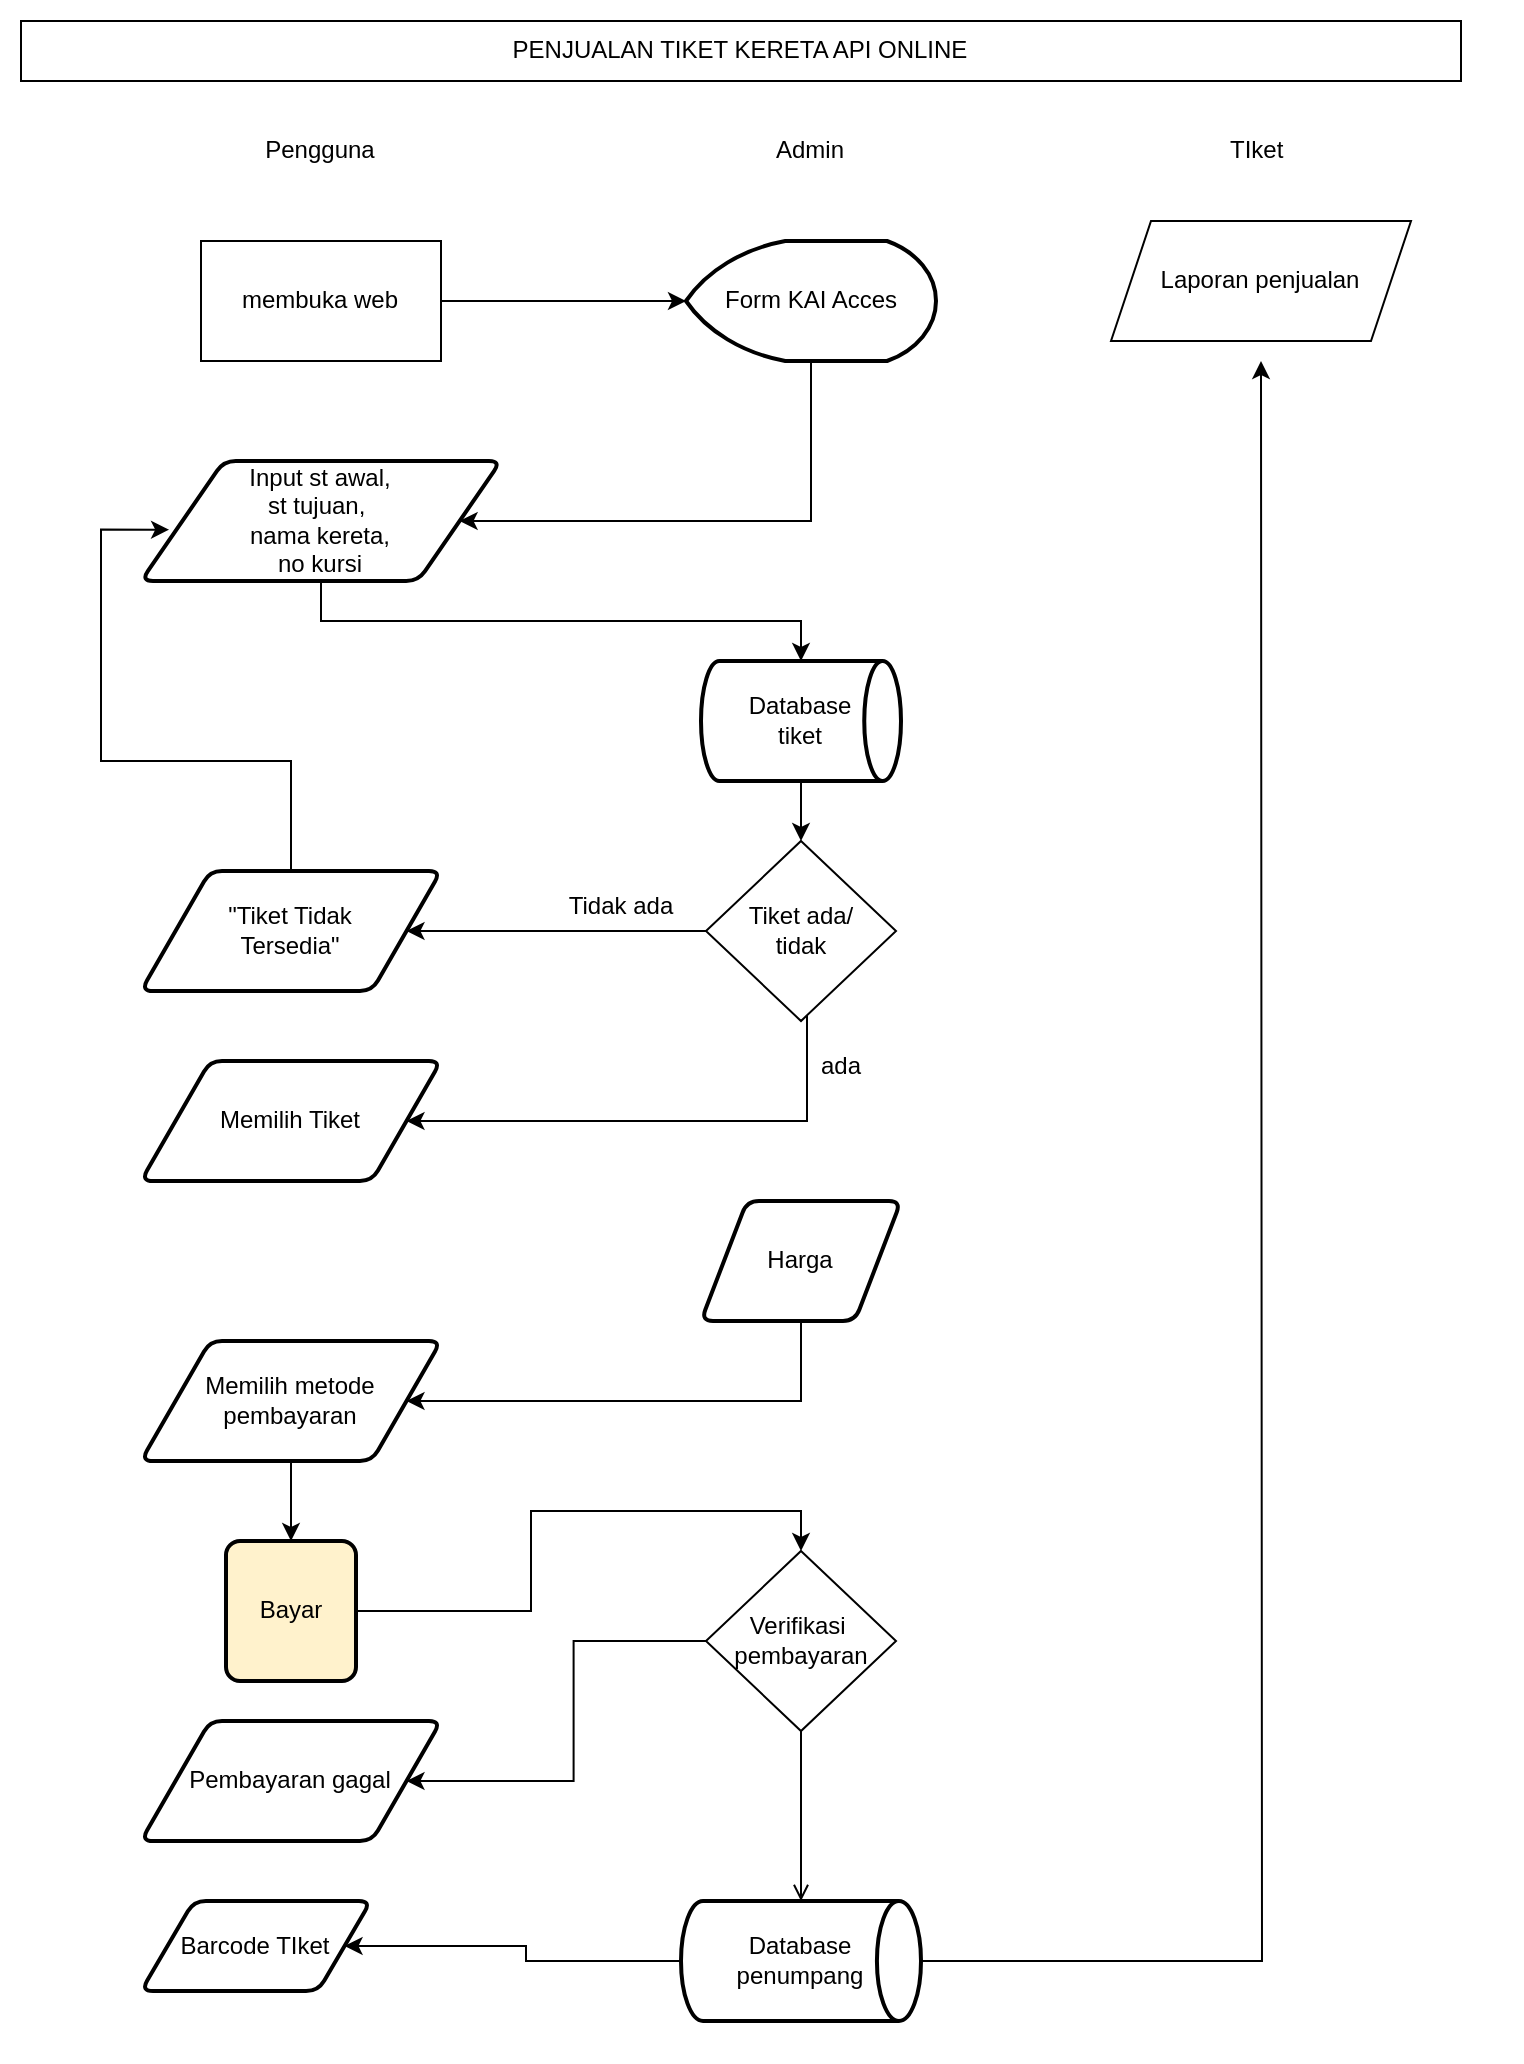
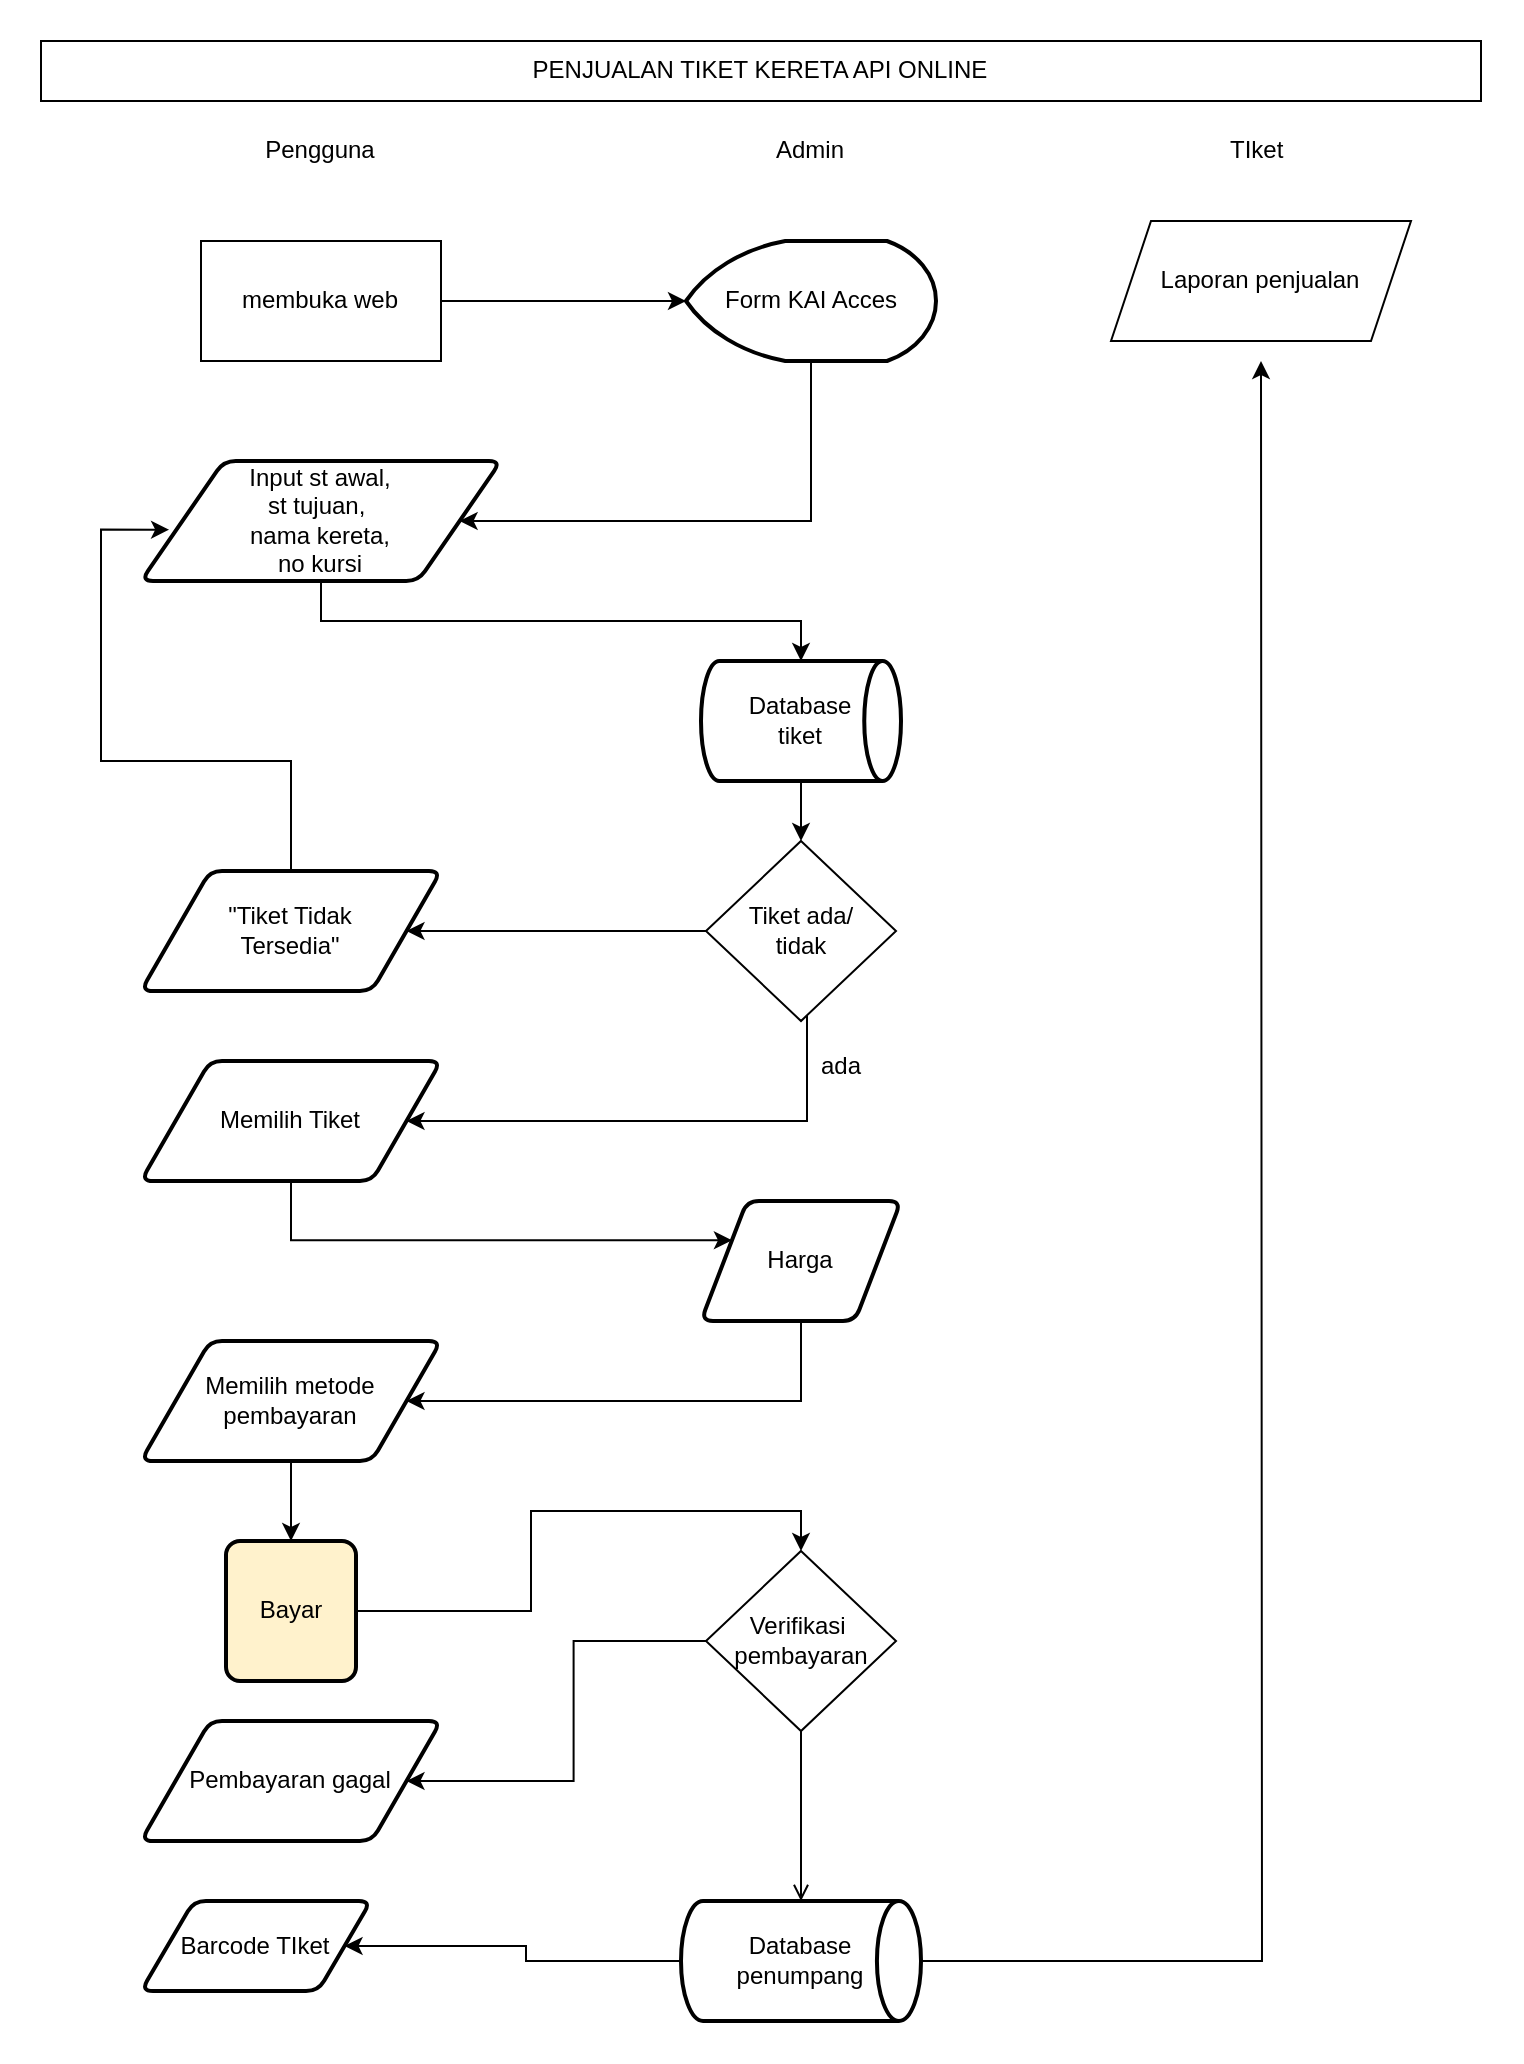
  <mxCell id="0" />
  <mxCell id="1" parent="0" />
- <mxCell id="2" value="PENJUALAN TIKET KERETA API ONLINE" style="rounded=0;whiteSpace=wrap;html=1;" parent="1" vertex="1"><mxGeometry x="10" y="10" width="720" height="30" as="geometry" /></mxCell>
+ <mxCell id="2" value="PENJUALAN TIKET KERETA API ONLINE" style="rounded=0;whiteSpace=wrap;html=1;" parent="1" vertex="1"><mxGeometry x="20" y="20" width="720" height="30" as="geometry" /></mxCell>
  <mxCell id="3" value="Pengguna" style="text;html=1;strokeColor=none;fillColor=none;align=center;verticalAlign=middle;whiteSpace=wrap;rounded=0;" parent="1" vertex="1"><mxGeometry x="130" y="60" width="60" height="30" as="geometry" /></mxCell>
  <mxCell id="4" value="Admin" style="text;html=1;strokeColor=none;fillColor=none;align=center;verticalAlign=middle;whiteSpace=wrap;rounded=0;" parent="1" vertex="1"><mxGeometry x="375" y="60" width="60" height="30" as="geometry" /></mxCell>
  <mxCell id="5" style="edgeStyle=orthogonalEdgeStyle;rounded=0;orthogonalLoop=1;jettySize=auto;html=1;entryX=0;entryY=0.5;entryDx=0;entryDy=0;entryPerimeter=0;" parent="1" source="6" target="10" edge="1"><mxGeometry relative="1" as="geometry" /></mxCell>
  <mxCell id="6" value="membuka web" style="rounded=0;whiteSpace=wrap;html=1;" parent="1" vertex="1"><mxGeometry x="100" y="120" width="120" height="60" as="geometry" /></mxCell>
  <mxCell id="7" style="edgeStyle=orthogonalEdgeStyle;rounded=0;orthogonalLoop=1;jettySize=auto;html=1;entryX=0.5;entryY=0;entryDx=0;entryDy=0;entryPerimeter=0;" parent="1" source="8" target="19" edge="1"><mxGeometry relative="1" as="geometry"><Array as="points"><mxPoint x="160" y="310" /><mxPoint x="400" y="310" /></Array></mxGeometry></mxCell>
  <mxCell id="8" value="Input st awal, &lt;br&gt;st tujuan,&amp;nbsp;&lt;br&gt;nama kereta, &lt;br&gt;no kursi" style="shape=parallelogram;html=1;strokeWidth=2;perimeter=parallelogramPerimeter;whiteSpace=wrap;rounded=1;arcSize=12;size=0.23;" parent="1" vertex="1"><mxGeometry x="70" y="230" width="180" height="60" as="geometry" /></mxCell>
  <mxCell id="9" style="edgeStyle=orthogonalEdgeStyle;rounded=0;orthogonalLoop=1;jettySize=auto;html=1;entryX=1;entryY=0.5;entryDx=0;entryDy=0;" parent="1" source="10" target="8" edge="1"><mxGeometry relative="1" as="geometry"><Array as="points"><mxPoint x="405" y="260" /></Array></mxGeometry></mxCell>
  <mxCell id="10" value="Form KAI Acces" style="strokeWidth=2;html=1;shape=mxgraph.flowchart.display;whiteSpace=wrap;" parent="1" vertex="1"><mxGeometry x="342.5" y="120" width="125" height="60" as="geometry" /></mxCell>
  <mxCell id="11" style="edgeStyle=orthogonalEdgeStyle;rounded=0;orthogonalLoop=1;jettySize=auto;html=1;entryX=1;entryY=0.5;entryDx=0;entryDy=0;" parent="1" source="13" target="15" edge="1"><mxGeometry relative="1" as="geometry" /></mxCell>
  <mxCell id="12" style="edgeStyle=orthogonalEdgeStyle;rounded=0;orthogonalLoop=1;jettySize=auto;html=1;entryX=1;entryY=0.5;entryDx=0;entryDy=0;" parent="1" source="13" target="17" edge="1"><mxGeometry relative="1" as="geometry"><Array as="points"><mxPoint x="403" y="560" /></Array></mxGeometry></mxCell>
  <mxCell id="13" value="Tiket ada/&lt;br&gt;tidak" style="rhombus;whiteSpace=wrap;html=1;" parent="1" vertex="1"><mxGeometry x="352.5" y="420" width="95" height="90" as="geometry" /></mxCell>
  <mxCell id="14" style="edgeStyle=orthogonalEdgeStyle;rounded=0;orthogonalLoop=1;jettySize=auto;html=1;entryX=0.078;entryY=0.572;entryDx=0;entryDy=0;entryPerimeter=0;" parent="1" source="15" target="8" edge="1"><mxGeometry relative="1" as="geometry"><Array as="points"><mxPoint x="145" y="380" /><mxPoint x="50" y="380" /><mxPoint x="50" y="264" /></Array></mxGeometry></mxCell>
  <mxCell id="15" value="&quot;Tiket Tidak&lt;br&gt;Tersedia&quot;" style="shape=parallelogram;html=1;strokeWidth=2;perimeter=parallelogramPerimeter;whiteSpace=wrap;rounded=1;arcSize=12;size=0.23;" parent="1" vertex="1"><mxGeometry x="70" y="435" width="150" height="60" as="geometry" /></mxCell>
+ <mxCell id="16" style="edgeStyle=orthogonalEdgeStyle;rounded=0;orthogonalLoop=1;jettySize=auto;html=1;entryX=0;entryY=0.25;entryDx=0;entryDy=0;" parent="1" source="17" target="25" edge="1"><mxGeometry relative="1" as="geometry"><Array as="points"><mxPoint x="145" y="620" /></Array></mxGeometry></mxCell>
  <mxCell id="17" value="Memilih Tiket" style="shape=parallelogram;html=1;strokeWidth=2;perimeter=parallelogramPerimeter;whiteSpace=wrap;rounded=1;arcSize=12;size=0.23;" parent="1" vertex="1"><mxGeometry x="70" y="530" width="150" height="60" as="geometry" /></mxCell>
  <mxCell id="18" style="edgeStyle=orthogonalEdgeStyle;rounded=0;orthogonalLoop=1;jettySize=auto;html=1;entryX=0.5;entryY=0;entryDx=0;entryDy=0;" parent="1" source="19" target="13" edge="1"><mxGeometry relative="1" as="geometry" /></mxCell>
  <mxCell id="19" value="Database &lt;br&gt;tiket" style="strokeWidth=2;html=1;shape=mxgraph.flowchart.direct_data;whiteSpace=wrap;" parent="1" vertex="1"><mxGeometry x="350" y="330" width="100" height="60" as="geometry" /></mxCell>
- <mxCell id="20" value="Tidak ada" style="text;html=1;align=center;verticalAlign=middle;resizable=0;points=[];autosize=1;strokeColor=none;fillColor=none;" parent="1" vertex="1"><mxGeometry x="270" y="438" width="80" height="30" as="geometry" /></mxCell>
  <mxCell id="21" value="ada" style="text;html=1;align=center;verticalAlign=middle;resizable=0;points=[];autosize=1;strokeColor=none;fillColor=none;" parent="1" vertex="1"><mxGeometry x="400" y="518" width="40" height="30" as="geometry" /></mxCell>
  <mxCell id="22" value="" style="edgeStyle=orthogonalEdgeStyle;rounded=0;orthogonalLoop=1;jettySize=auto;html=1;" parent="1" source="23" target="27" edge="1"><mxGeometry relative="1" as="geometry" /></mxCell>
  <mxCell id="23" value="Memilih metode pembayaran" style="shape=parallelogram;html=1;strokeWidth=2;perimeter=parallelogramPerimeter;whiteSpace=wrap;rounded=1;arcSize=12;size=0.23;" parent="1" vertex="1"><mxGeometry x="70" y="670" width="150" height="60" as="geometry" /></mxCell>
  <mxCell id="24" style="edgeStyle=orthogonalEdgeStyle;rounded=0;orthogonalLoop=1;jettySize=auto;html=1;entryX=1;entryY=0.5;entryDx=0;entryDy=0;" parent="1" source="25" target="23" edge="1"><mxGeometry relative="1" as="geometry"><Array as="points"><mxPoint x="400" y="700" /></Array></mxGeometry></mxCell>
  <mxCell id="25" value="Harga" style="shape=parallelogram;html=1;strokeWidth=2;perimeter=parallelogramPerimeter;whiteSpace=wrap;rounded=1;arcSize=12;size=0.23;" parent="1" vertex="1"><mxGeometry x="350" y="600" width="100" height="60" as="geometry" /></mxCell>
  <mxCell id="26" style="edgeStyle=orthogonalEdgeStyle;rounded=0;orthogonalLoop=1;jettySize=auto;html=1;entryX=0.5;entryY=0;entryDx=0;entryDy=0;" parent="1" source="27" target="33" edge="1"><mxGeometry relative="1" as="geometry" /></mxCell>
  <mxCell id="27" value="Bayar" style="rounded=1;whiteSpace=wrap;html=1;absoluteArcSize=1;arcSize=14;strokeWidth=2;fillColor=#fff2cc;" parent="1" vertex="1"><mxGeometry x="112.5" y="770" width="65" height="70" as="geometry" /></mxCell>
  <mxCell id="28" style="edgeStyle=orthogonalEdgeStyle;rounded=0;orthogonalLoop=1;jettySize=auto;html=1;" parent="1" source="29" target="30" edge="1"><mxGeometry relative="1" as="geometry" /></mxCell>
  <mxCell id="29" value="Database penumpang" style="strokeWidth=2;html=1;shape=mxgraph.flowchart.direct_data;whiteSpace=wrap;" parent="1" vertex="1"><mxGeometry x="340" y="950" width="120" height="60" as="geometry" /></mxCell>
  <mxCell id="30" value="Barcode TIket" style="shape=parallelogram;html=1;strokeWidth=2;perimeter=parallelogramPerimeter;whiteSpace=wrap;rounded=1;arcSize=12;size=0.23;" parent="1" vertex="1"><mxGeometry x="70" y="950" width="115" height="45" as="geometry" /></mxCell>
  <mxCell id="31" style="edgeStyle=orthogonalEdgeStyle;rounded=0;orthogonalLoop=1;jettySize=auto;html=1;entryX=0.5;entryY=0;entryDx=0;entryDy=0;entryPerimeter=0;endArrow=open;" parent="1" source="33" target="29" edge="1"><mxGeometry relative="1" as="geometry" /></mxCell>
  <mxCell id="32" style="edgeStyle=orthogonalEdgeStyle;rounded=0;orthogonalLoop=1;jettySize=auto;html=1;" parent="1" source="33" target="34" edge="1"><mxGeometry relative="1" as="geometry" /></mxCell>
  <mxCell id="33" value="Verifikasi&amp;nbsp;&lt;br&gt;pembayaran" style="rhombus;whiteSpace=wrap;html=1;" parent="1" vertex="1"><mxGeometry x="352.5" y="775" width="95" height="90" as="geometry" /></mxCell>
  <mxCell id="34" value="Pembayaran gagal" style="shape=parallelogram;html=1;strokeWidth=2;perimeter=parallelogramPerimeter;whiteSpace=wrap;rounded=1;arcSize=12;size=0.23;" parent="1" vertex="1"><mxGeometry x="70" y="860" width="150" height="60" as="geometry" /></mxCell>
  <mxCell id="35" value="TIket&amp;nbsp;" style="text;html=1;strokeColor=none;fillColor=none;align=center;verticalAlign=middle;whiteSpace=wrap;rounded=0;" parent="1" vertex="1"><mxGeometry x="600" y="60" width="60" height="30" as="geometry" /></mxCell>
  <mxCell id="36" style="edgeStyle=orthogonalEdgeStyle;rounded=0;orthogonalLoop=1;jettySize=auto;html=1;entryX=0.5;entryY=1;entryDx=0;entryDy=0;entryPerimeter=0;" parent="1" source="29" edge="1"><mxGeometry relative="1" as="geometry"><mxPoint x="630" y="180" as="targetPoint" /></mxGeometry></mxCell>
  <mxCell id="37" value="Laporan penjualan&lt;br&gt;" style="shape=parallelogram;perimeter=parallelogramPerimeter;whiteSpace=wrap;html=1;fixedSize=1;" parent="1" vertex="1"><mxGeometry x="555" y="110" width="150" height="60" as="geometry" /></mxCell>
